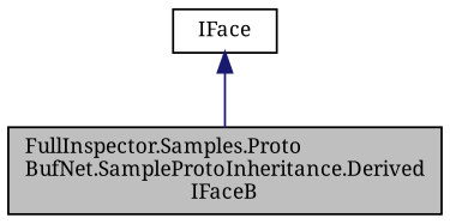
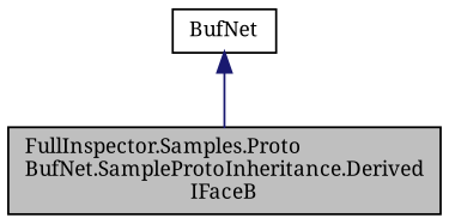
  digraph {
    fontname="Noto Serif"
    node [color=black fontname="Noto Serif" fontsize=10 shape=record style=filled]
    n1 [fillcolor=grey75 fontcolor=black height=0.2 label="FullInspector.Samples.Proto\lBufNet.SampleProtoInheritance.Derived\lIFaceB" width=0.4]
-   n2 [fillcolor=white height=0.2 label=IFace width=0.4]
+   n2 [fillcolor=white height=0.2 label=BufNet width=0.4]
    n2 -> n1 [color=midnightblue dir=back fontname="Noto Serif" fontsize=10 labelfontname=Helvetica labelfontsize=10 style=solid]
  }
